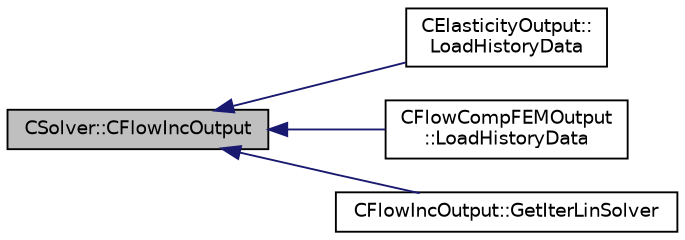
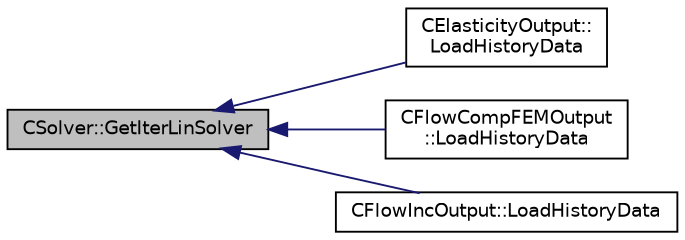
  digraph {
    rankdir=LR
    node [color=black fillcolor=white fontname=Helvetica fontsize=10 shape=record style=filled]
    edge [color=midnightblue dir=back fontname=Helvetica fontsize=10 labelfontname=Helvetica labelfontsize=10 style=solid]
-   n1 [fillcolor=grey75 fontcolor=black height=0.2 label="CSolver::CFlowIncOutput" width=0.4]
+   n1 [fillcolor=grey75 fontcolor=black height=0.2 label="CSolver::GetIterLinSolver" width=0.4]
    n2 [height=0.2 label="CElasticityOutput::\lLoadHistoryData" width=0.4]
    n3 [height=0.2 label="CFlowCompFEMOutput\l::LoadHistoryData" width=0.4]
-   n4 [height=0.2 label="CFlowIncOutput::GetIterLinSolver" width=0.4]
+   n4 [height=0.2 label="CFlowIncOutput::LoadHistoryData" width=0.4]
    n1 -> n2
    n1 -> n3
    n1 -> n4
  }
